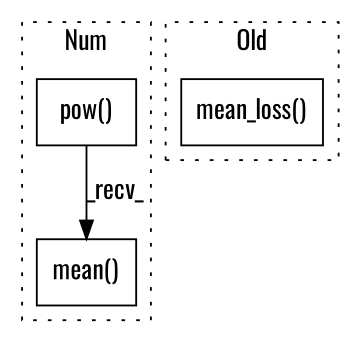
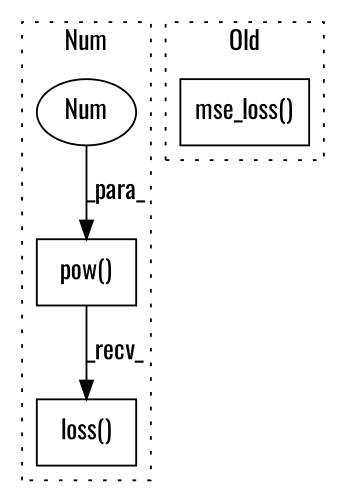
  digraph {
    fontname=Oswald
    node [a=75 fontname=Oswald shape=box]
    edge [fontname=Oswald]
-   n1 [l=38 label="mean()" s=1459]
+   n1 [l=38 label="loss()" s=1459]
    n2 [l="19,1" label="pow()" s="1460,1480"]
-   n4 [l="11,1" label="mean_loss()" s="1359,1381"]
+   n3 [a=76 l=1 label=Num s=1479 shape=ellipse]
+   n4 [l="11,1" label="mse_loss()" s="1359,1381"]
    subgraph cluster_1 {
      label=Num
      style=dotted
      n1
      n2
+     n3
    }
    subgraph cluster_2 {
      label=Old
      style=dotted
      n4
    }
    n2 -> n1 [label=_recv_]
+   n3 -> n2 [label=_para_]
  }
